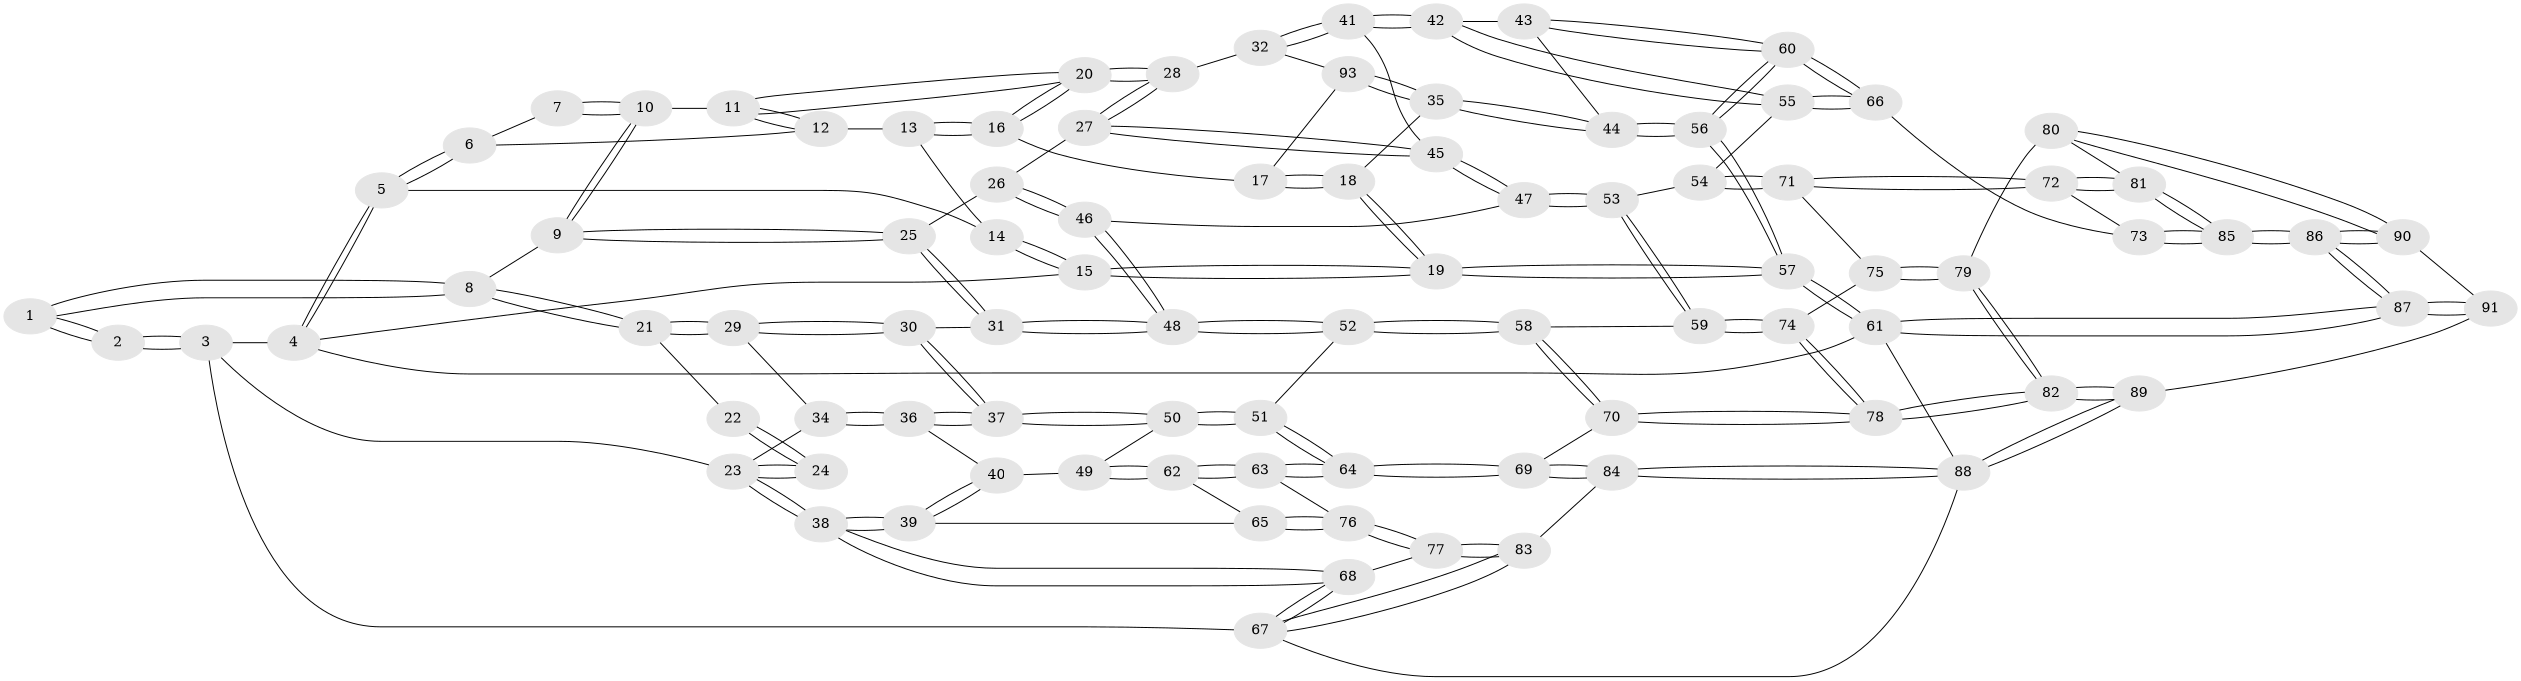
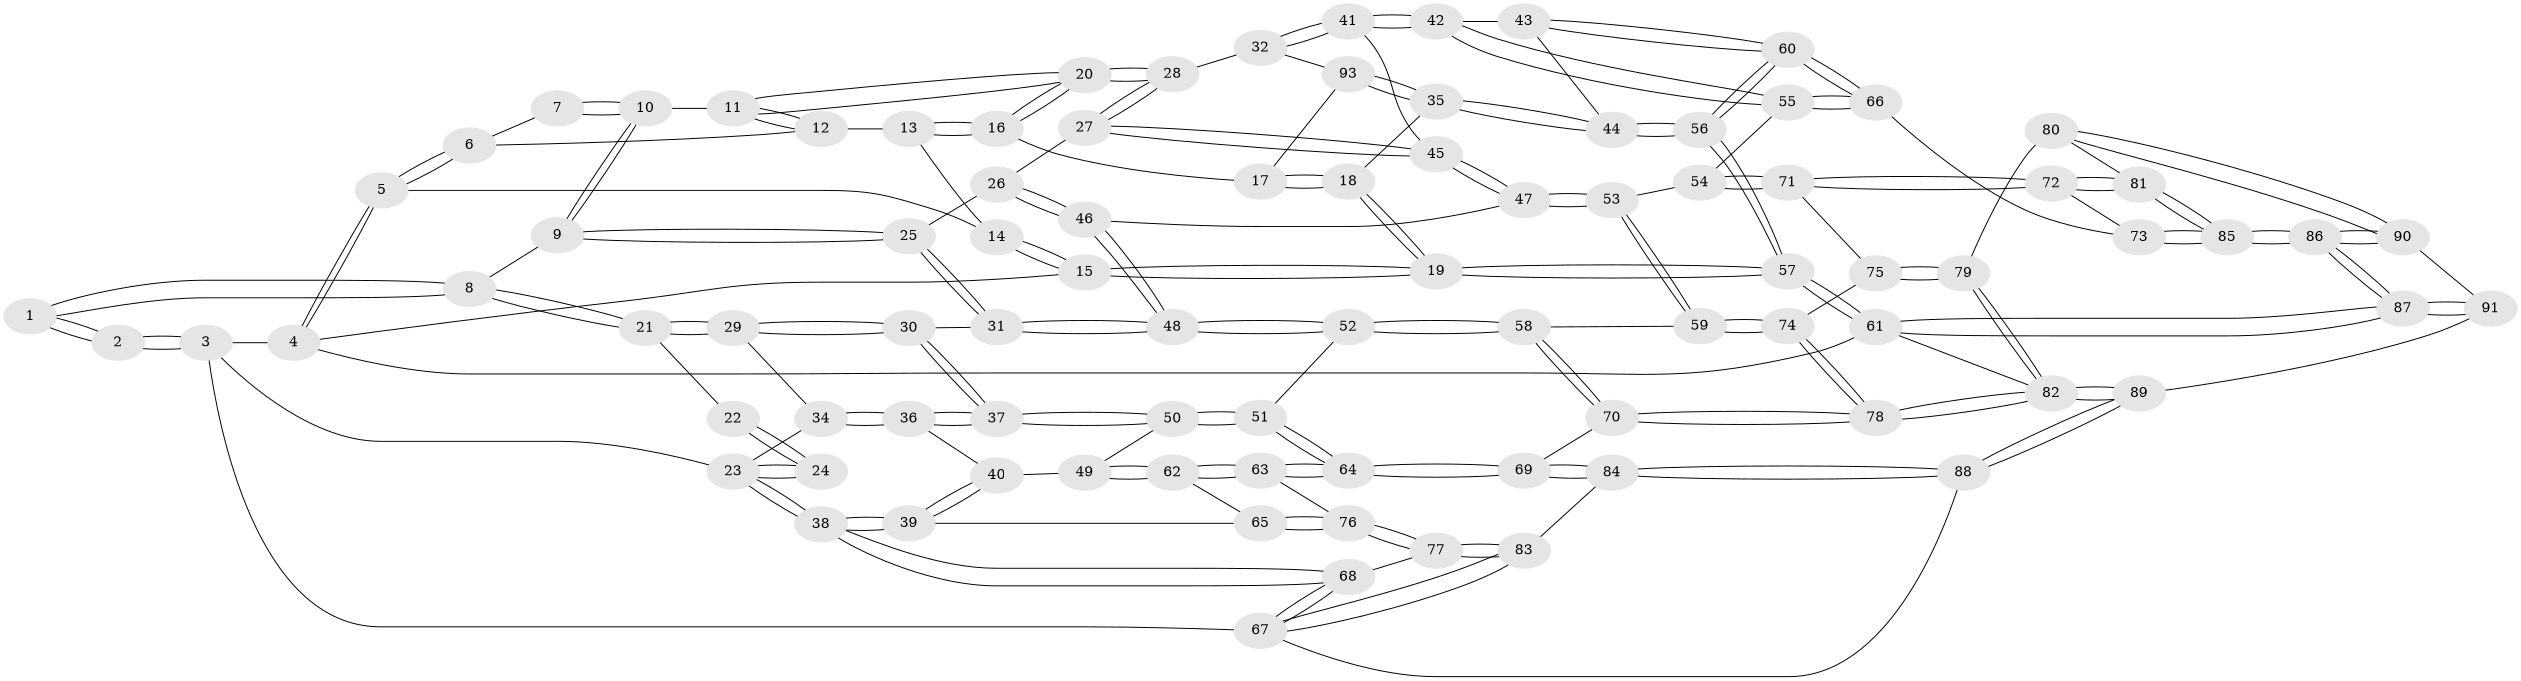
  graph {
    rankdir=LR
    node [color=gray90 style=filled]
    1
    2
    8
    3
    9
    21
    4
    23
    67
    5
    15
    61
    24
    38
    34
    68
    88
    83
    6
    14
    19
    87
    7
    12
    10
    13
    11
    25
    22
    29
    26
    31
    20
    28
    16
    17
    57
    18
    n39 [label=93]
    35
    44
    32
    30
    39
    36
    27
    46
    48
    45
    47
    41
    37
    50
    52
    42
    40
    56
    49
    51
    65
    77
    76
    62
    43
    55
    60
    66
    53
    54
    59
    58
    63
    64
    69
    70
    71
    74
    72
    75
    73
    78
    91
    89
    84
    85
    82
    81
    79
    86
    80
    90
    1 -- 2
    1 -- 2
    1 -- 8
    1 -- 8
    2 -- 3
    2 -- 3
    8 -- 9
    8 -- 21
    8 -- 21
    3 -- 4
    3 -- 23
    3 -- 67
    9 -- 10
    9 -- 10
    9 -- 25
    9 -- 25
    21 -- 22
    21 -- 29
    21 -- 29
    4 -- 5
    4 -- 5
    4 -- 15
    4 -- 61
    23 -- 24
    23 -- 24
    23 -- 38
    23 -- 38
    23 -- 34
    67 -- 68
    67 -- 68
    67 -- 88
    67 -- 83
    67 -- 83
    5 -- 6
    5 -- 6
    5 -- 14
    15 -- 19
    15 -- 19
-   61 -- 88
+   61 -- 82
    61 -- 87
    61 -- 87
    38 -- 68
    38 -- 68
    38 -- 39
    38 -- 39
    34 -- 36
    34 -- 36
    68 -- 77
    88 -- 89
    88 -- 89
    83 -- 84
    6 -- 7
    6 -- 12
    14 -- 15
    14 -- 15
    19 -- 57
    19 -- 57
    87 -- 91
    87 -- 91
    7 -- 10
    7 -- 10
    12 -- 13
    10 -- 11
    13 -- 14
    13 -- 16
    13 -- 16
    11 -- 12
    11 -- 12
    11 -- 20
    11 -- 20
    25 -- 26
    25 -- 31
    25 -- 31
    22 -- 24
    22 -- 24
    29 -- 34
    29 -- 30
    29 -- 30
    26 -- 27
    26 -- 46
    26 -- 46
    31 -- 48
    31 -- 48
    20 -- 28
    20 -- 28
    28 -- 32
    16 -- 20
    16 -- 20
    16 -- 17
    17 -- 18
    17 -- 18
    17 -- n39
    57 -- 61
    57 -- 61
    18 -- 19
    18 -- 19
    18 -- 35
    n39 -- 35
    n39 -- 35
    35 -- 44
    35 -- 44
    44 -- 56
    44 -- 56
    32 -- n39
    32 -- 41
    32 -- 41
    30 -- 31
    30 -- 37
    30 -- 37
    39 -- 40
    39 -- 40
    39 -- 65
    36 -- 37
    36 -- 37
    36 -- 40
    27 -- 28
    27 -- 28
    27 -- 45
    27 -- 45
    46 -- 48
    46 -- 48
    46 -- 47
    48 -- 52
    48 -- 52
    45 -- 47
    45 -- 47
    47 -- 53
    47 -- 53
    41 -- 45
    41 -- 42
    41 -- 42
    37 -- 50
    37 -- 50
    50 -- 51
    50 -- 51
    52 -- 58
    52 -- 58
    42 -- 43
    42 -- 55
    42 -- 55
    40 -- 49
    56 -- 57
    56 -- 57
    56 -- 60
    56 -- 60
    49 -- 50
    49 -- 62
    49 -- 62
    51 -- 52
    51 -- 64
    51 -- 64
    65 -- 76
    65 -- 76
    77 -- 83
    77 -- 83
    76 -- 77
    76 -- 77
    62 -- 65
    62 -- 63
    62 -- 63
    43 -- 44
    43 -- 60
    43 -- 60
    55 -- 66
    55 -- 66
    60 -- 66
    60 -- 66
    66 -- 73
    53 -- 54
    53 -- 59
    53 -- 59
    54 -- 55
    54 -- 71
    54 -- 71
    59 -- 74
    59 -- 74
    58 -- 59
    58 -- 70
    58 -- 70
    63 -- 76
    63 -- 64
    63 -- 64
    64 -- 69
    64 -- 69
    69 -- 70
    69 -- 84
    69 -- 84
    70 -- 78
    70 -- 78
    71 -- 72
    71 -- 72
    71 -- 75
    74 -- 75
    74 -- 78
    74 -- 78
    72 -- 73
    72 -- 81
    72 -- 81
    75 -- 79
    75 -- 79
    73 -- 85
    73 -- 85
    78 -- 82
    78 -- 82
    89 -- 91
    84 -- 88
    84 -- 88
    85 -- 86
    85 -- 86
    82 -- 89
    82 -- 89
    81 -- 85
    81 -- 85
    79 -- 82
    79 -- 82
    79 -- 80
    86 -- 87
    86 -- 87
    86 -- 90
    86 -- 90
    80 -- 81
    80 -- 90
    80 -- 90
    90 -- 91
  }
